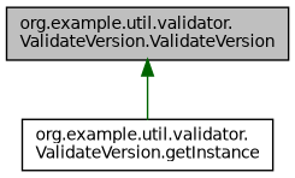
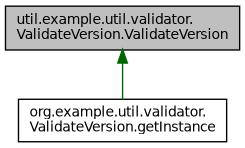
  digraph {
    rankdir=TB
    node [color=black fontname=Helvetica fontsize=10 shape=record style=filled]
-   n1 [fillcolor=grey75 fontcolor=black height=0.2 label="org.example.util.validator.\lValidateVersion.ValidateVersion" width=0.4]
+   n1 [fillcolor=grey75 fontcolor=black height=0.2 label="util.example.util.validator.\lValidateVersion.ValidateVersion" width=0.4]
    n2 [fillcolor=white height=0.2 label="org.example.util.validator.\lValidateVersion.getInstance" width=0.4]
    n1 -> n2 [color=darkgreen dir=back fontname=Helvetica fontsize=10 labelfontname=Helvetica labelfontsize=10 style=solid]
  }
